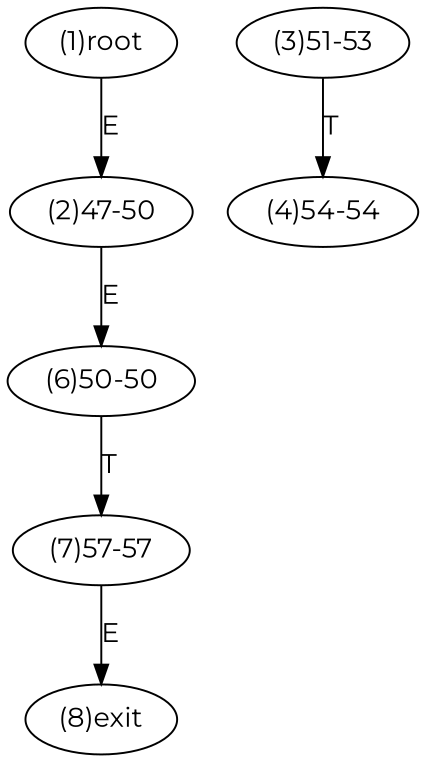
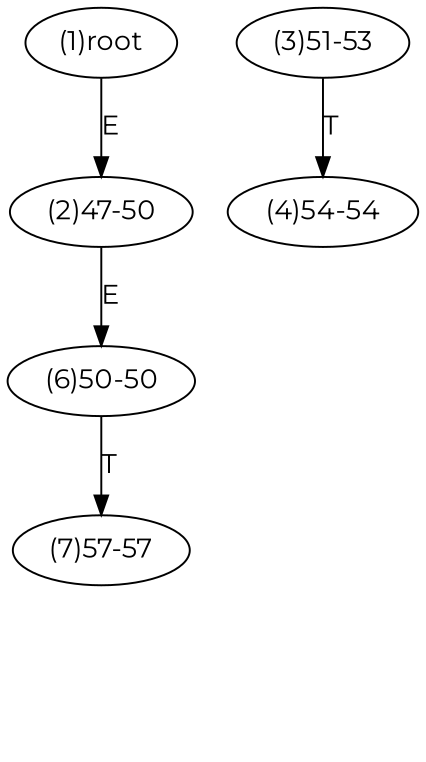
  digraph {
    fontname=Montserrat
    node [fontname=Montserrat]
    edge [fontname=Montserrat]
    n1 [label="(1)root"]
    n2 [label="(2)47-50"]
    n3 [label="(6)50-50"]
    n4 [label="(7)57-57"]
    n5 [label="(3)51-53"]
    n6 [label="(4)54-54"]
-   n7 [label="(8)exit"]
    n1 -> n2 [label=E]
    n2 -> n3 [label=E]
    n3 -> n4 [label=T]
-   n4 -> n7 [label=E]
    n5 -> n6 [label=T]
  }
